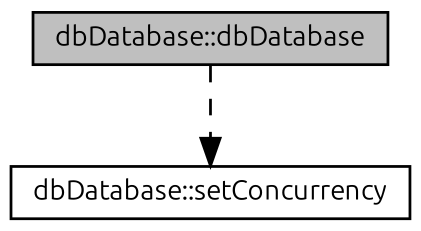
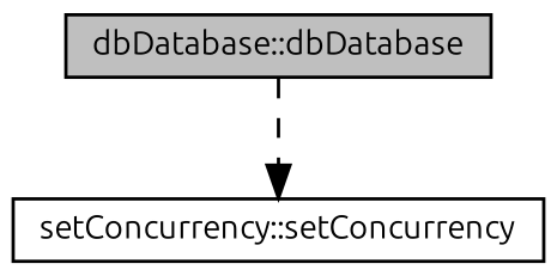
  digraph {
    rankdir=TB
    fontname=Ubuntu
    node [color=black fontname=Ubuntu fontsize=10 shape=record style=filled]
    n1 [fillcolor=grey75 fontcolor=black height=0.2 label="dbDatabase::dbDatabase" width=0.4]
-   n2 [fillcolor=white height=0.2 label="dbDatabase::setConcurrency" width=0.4]
+   n2 [fillcolor=white height=0.2 label="setConcurrency::setConcurrency" width=0.4]
    n1 -> n2 [color=black fontname=Ubuntu fontsize=10 labelfontname=Helvetica labelfontsize=10 style=dashed]
  }
